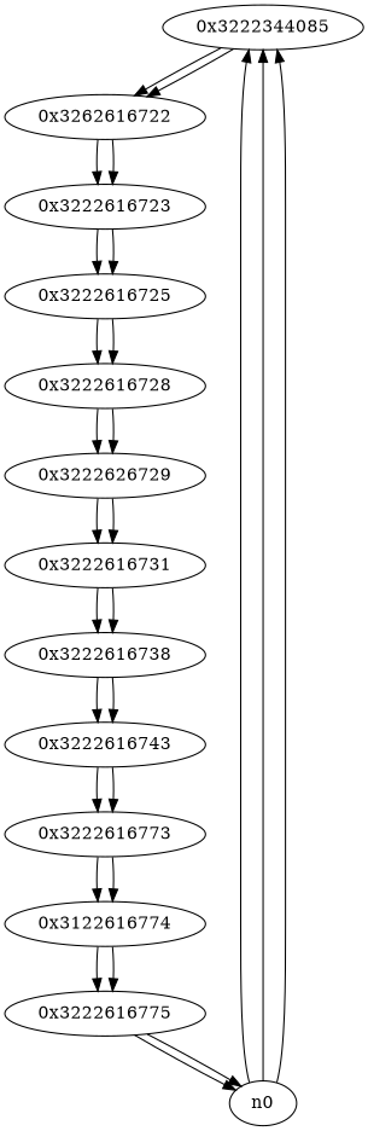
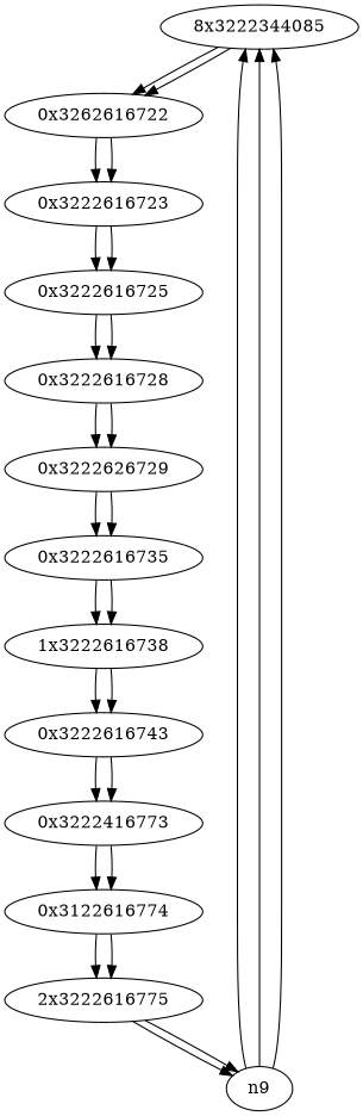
  digraph {
-   n1 [label="0x3222344085"]
+   n1 [label="8x3222344085"]
    n2 [label="0x3262616722"]
    n3 [label="0x3222616723"]
    n4 [label="0x3222616725"]
    n5 [label="0x3222616728"]
    n6 [label="0x3222626729"]
-   n7 [label="0x3222616731"]
-   n8 [label="0x3222616738"]
+   n7 [label="0x3222616735"]
+   n8 [label="1x3222616738"]
    n9 [label="0x3222616743"]
-   n10 [label="0x3222616773"]
+   n10 [label="0x3222416773"]
    n11 [label="0x3122616774"]
-   n12 [label="0x3222616775"]
-   n0
+   n12 [label="2x3222616775"]
+   n0 [label=n9]
    n1 -> n2
    n1 -> n2
    n2 -> n3
    n2 -> n3
    n3 -> n4
    n3 -> n4
    n4 -> n5
    n4 -> n5
    n5 -> n6
    n5 -> n6
    n6 -> n7
    n6 -> n7
    n7 -> n8
    n7 -> n8
    n8 -> n9
    n8 -> n9
    n9 -> n10
    n9 -> n10
    n10 -> n11
    n10 -> n11
    n11 -> n12
    n11 -> n12
    n12 -> n0
    n12 -> n0
    n0 -> n1
    n0 -> n1
    n0 -> n1
  }
